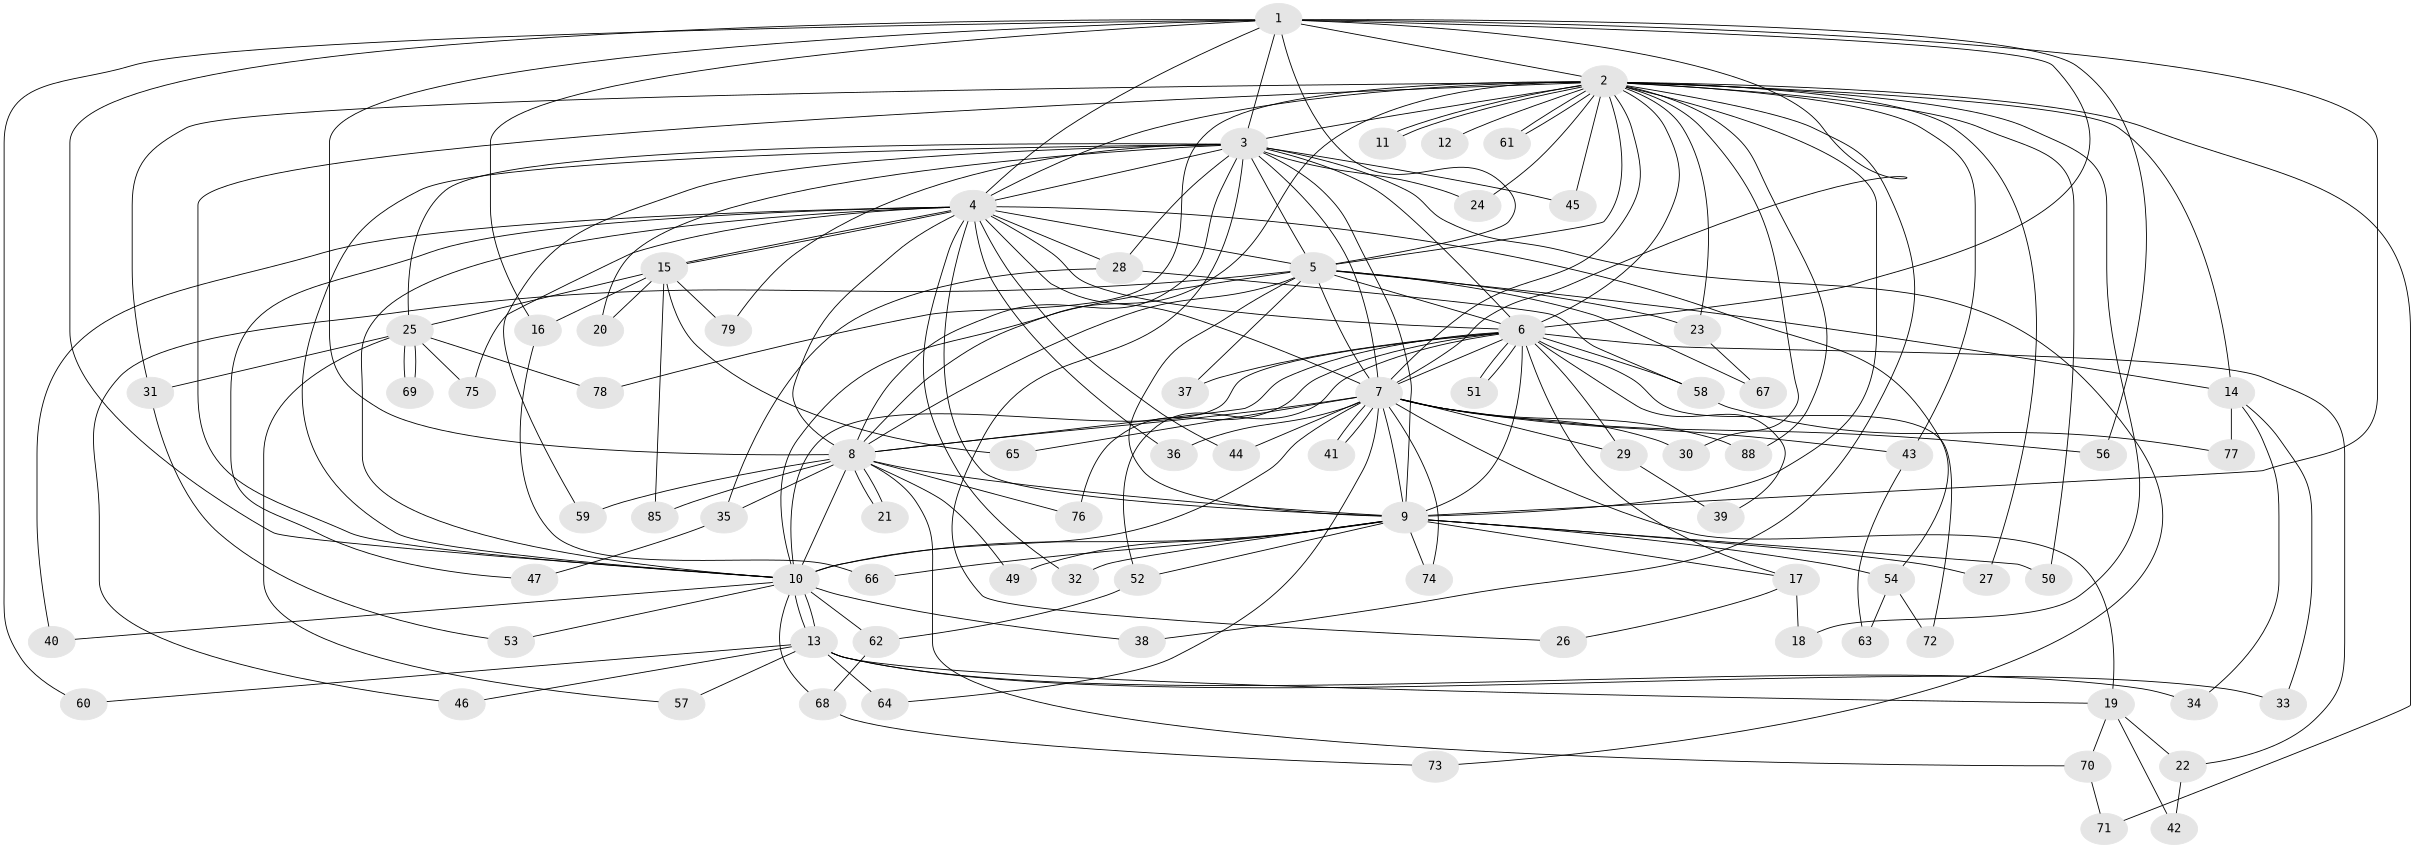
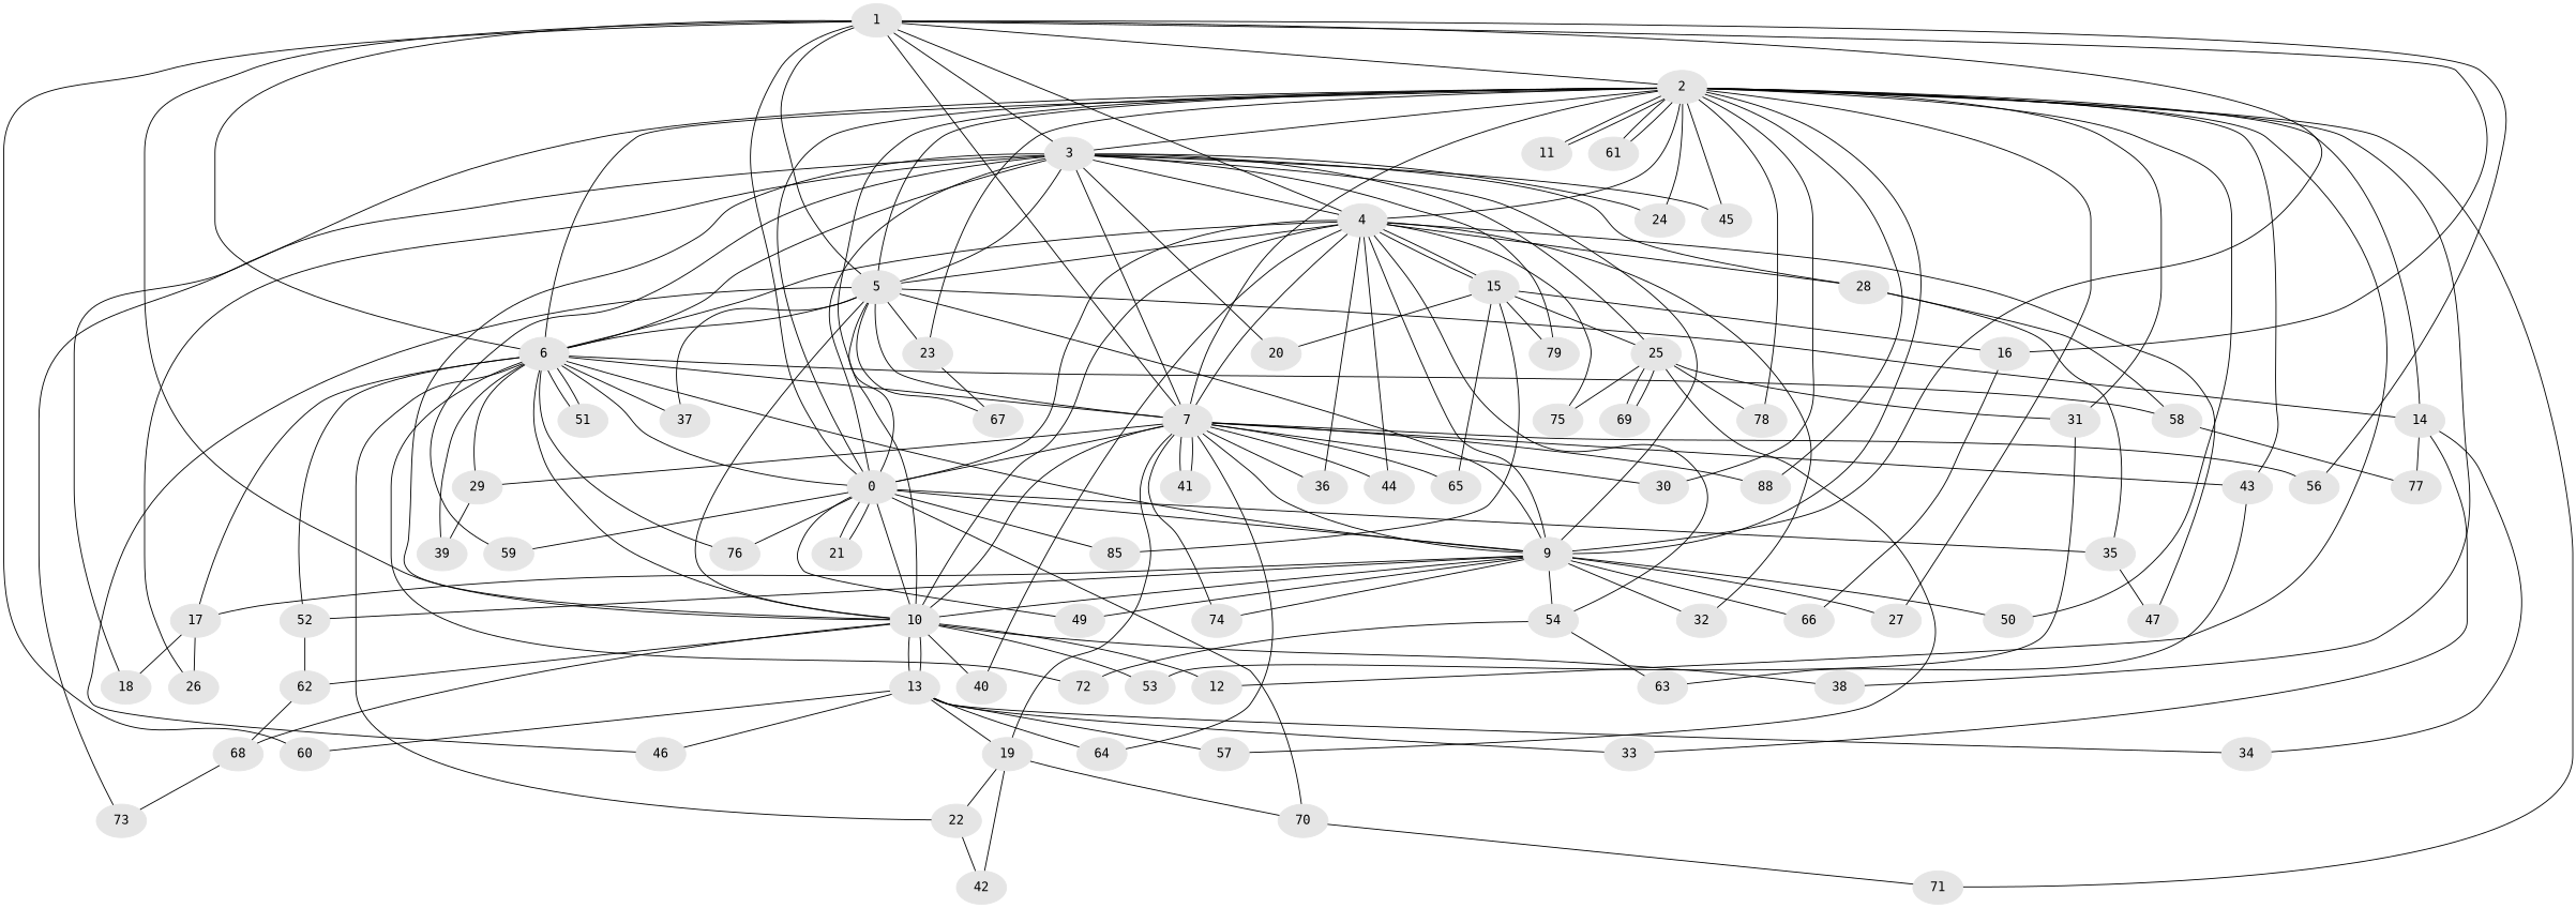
  graph {
    fontname="DejaVu Sans Mono"
    node [color=gray90 fontname="DejaVu Sans Mono" style=filled]
    edge [fontname="DejaVu Sans Mono"]
    1
    2
    3
    4
    5
    6
    7
-   8
+   8 [label=0]
    9
    10
    16
    56
    60
    11
    12
    14
    18
    23
    24
    27
    30
    31
    38
    43
    45
    n26 [label=88]
    50
    61
    71
    78
    20
    25
    26
    28
    59
    73
    79
    15
    32
    36
    40
    44
    47
    54
    75
    37
    46
    67
    17
    22
    29
    39
    51
    52
    58
    72
    76
    19
    41
    64
    65
    74
    21
    35
    49
    n66 [label=85]
    70
    66
    13
    53
    62
    68
    33
    34
    77
    63
    57
    69
    42
    1 -- 2
    1 -- 3
    1 -- 4
    1 -- 5
    1 -- 6
    1 -- 7
    1 -- 8
    1 -- 9
    1 -- 10
    1 -- 16
    1 -- 56
    1 -- 60
    2 -- 3
    2 -- 4
    2 -- 5
    2 -- 6
    2 -- 7
    2 -- 8
    2 -- 9
    2 -- 10
    2 -- 11
    2 -- 11
    2 -- 12
    2 -- 14
    2 -- 18
    2 -- 23
    2 -- 24
    2 -- 27
    2 -- 30
    2 -- 31
    2 -- 38
    2 -- 43
    2 -- 45
    2 -- n26
    2 -- 50
    2 -- 61
    2 -- 61
    2 -- 71
    2 -- 78
    3 -- 4
    3 -- 5
    3 -- 6
    3 -- 7
    3 -- 8
    3 -- 9
    3 -- 10
    3 -- 24
    3 -- 45
    3 -- 20
    3 -- 25
    3 -- 26
    3 -- 28
    3 -- 59
    3 -- 73
    3 -- 79
    4 -- 5
    4 -- 6
    4 -- 7
    4 -- 8
    4 -- 9
    4 -- 10
    4 -- 28
    4 -- 15
    4 -- 15
    4 -- 32
    4 -- 36
    4 -- 40
    4 -- 44
    4 -- 47
    4 -- 54
    4 -- 75
    5 -- 6
    5 -- 7
    5 -- 8
    5 -- 9
    5 -- 10
    5 -- 14
    5 -- 23
    5 -- 37
    5 -- 46
    5 -- 67
    6 -- 7
    6 -- 8
    6 -- 9
    6 -- 10
    6 -- 37
    6 -- 17
    6 -- 22
    6 -- 29
    6 -- 39
    6 -- 51
    6 -- 51
    6 -- 52
    6 -- 58
    6 -- 72
    6 -- 76
    7 -- 8
    7 -- 9
    7 -- 10
    7 -- 56
    7 -- 30
    7 -- 43
    7 -- n26
    7 -- 36
    7 -- 44
    7 -- 29
    7 -- 19
    7 -- 41
    7 -- 41
    7 -- 64
    7 -- 65
    7 -- 74
    8 -- 9
    8 -- 10
    8 -- 59
    8 -- 76
    8 -- 21
    8 -- 21
    8 -- 35
    8 -- 49
    8 -- n66
    8 -- 70
    9 -- 10
    9 -- 27
    9 -- 50
    9 -- 32
    9 -- 54
    9 -- 17
    9 -- 52
    9 -- 74
    9 -- 49
    9 -- 66
+   10 -- 12
    10 -- 38
    10 -- 40
    10 -- 13
    10 -- 13
    10 -- 53
    10 -- 62
    10 -- 68
    16 -- 66
    14 -- 33
    14 -- 34
    14 -- 77
    23 -- 67
    31 -- 53
    43 -- 63
    25 -- 31
    25 -- 78
    25 -- 75
    25 -- 57
    25 -- 69
    25 -- 69
    28 -- 58
    28 -- 35
    15 -- 16
    15 -- 20
    15 -- 25
    15 -- 79
    15 -- 65
    15 -- n66
    54 -- 72
    54 -- 63
    17 -- 18
    17 -- 26
    22 -- 42
    29 -- 39
    52 -- 62
    58 -- 77
    19 -- 22
    19 -- 70
    19 -- 42
    35 -- 47
    70 -- 71
    13 -- 60
    13 -- 46
    13 -- 19
    13 -- 64
    13 -- 33
    13 -- 34
    13 -- 57
    62 -- 68
    68 -- 73
  }
